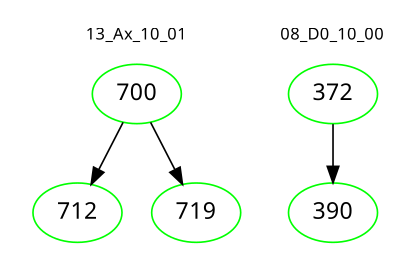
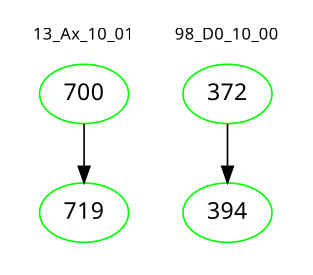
  digraph {
    fontname="Noto Sans"
    node [color=green fontname="Noto Sans"]
    edge [color=black fontname="Noto Sans"]
    n1 [label=700]
-   n2 [label=712]
    n3 [label=719]
    n4 [label=372]
-   n5 [label=390]
+   n5 [label=394]
    subgraph cluster_1 {
      color=white
      fontsize=10
      label="13_Ax_10_01"
      n1
-     n2
      n3
    }
    subgraph cluster_2 {
      color=white
      fontsize=10
-     label="08_D0_10_00"
+     label="98_D0_10_00"
      n4
      n5
    }
-   n1 -> n2
    n1 -> n3
    n4 -> n5
  }
